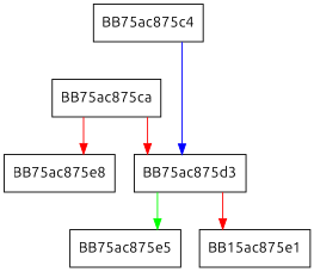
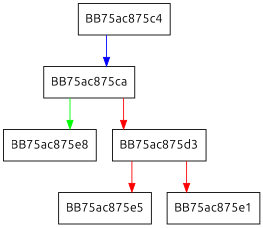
  digraph {
    fontname=Ubuntu
    splines=ortho
    node [fontname=Ubuntu shape=box]
    edge [color=green fontname=Ubuntu]
    BB75ac875c4
    BB75ac875ca
    BB75ac875e8
    BB75ac875d3
    BB75ac875e5
-   BB75ac875e1 [label=BB15ac875e1]
-   BB75ac875c4 -> BB75ac875d3 [color=blue]
-   BB75ac875ca -> BB75ac875e8 [color=red]
+   BB75ac875e1
+   BB75ac875c4 -> BB75ac875ca [color=blue]
+   BB75ac875ca -> BB75ac875e8
    BB75ac875ca -> BB75ac875d3 [color=red]
-   BB75ac875d3 -> BB75ac875e5
+   BB75ac875d3 -> BB75ac875e5 [color=red]
    BB75ac875d3 -> BB75ac875e1 [color=red]
  }
